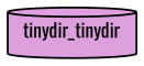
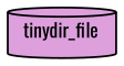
  digraph {
    rankdir=LR
    fontname=Oswald
-   n1 [color=black fillcolor=plum fontname=Oswald fontsize=10 height=0.2 label=tinydir_tinydir shape=cylinder style=filled width=0.4]
+   n1 [color=black fillcolor=plum fontname=Oswald fontsize=10 height=0.2 label=tinydir_file shape=cylinder style=filled width=0.4]
  }
